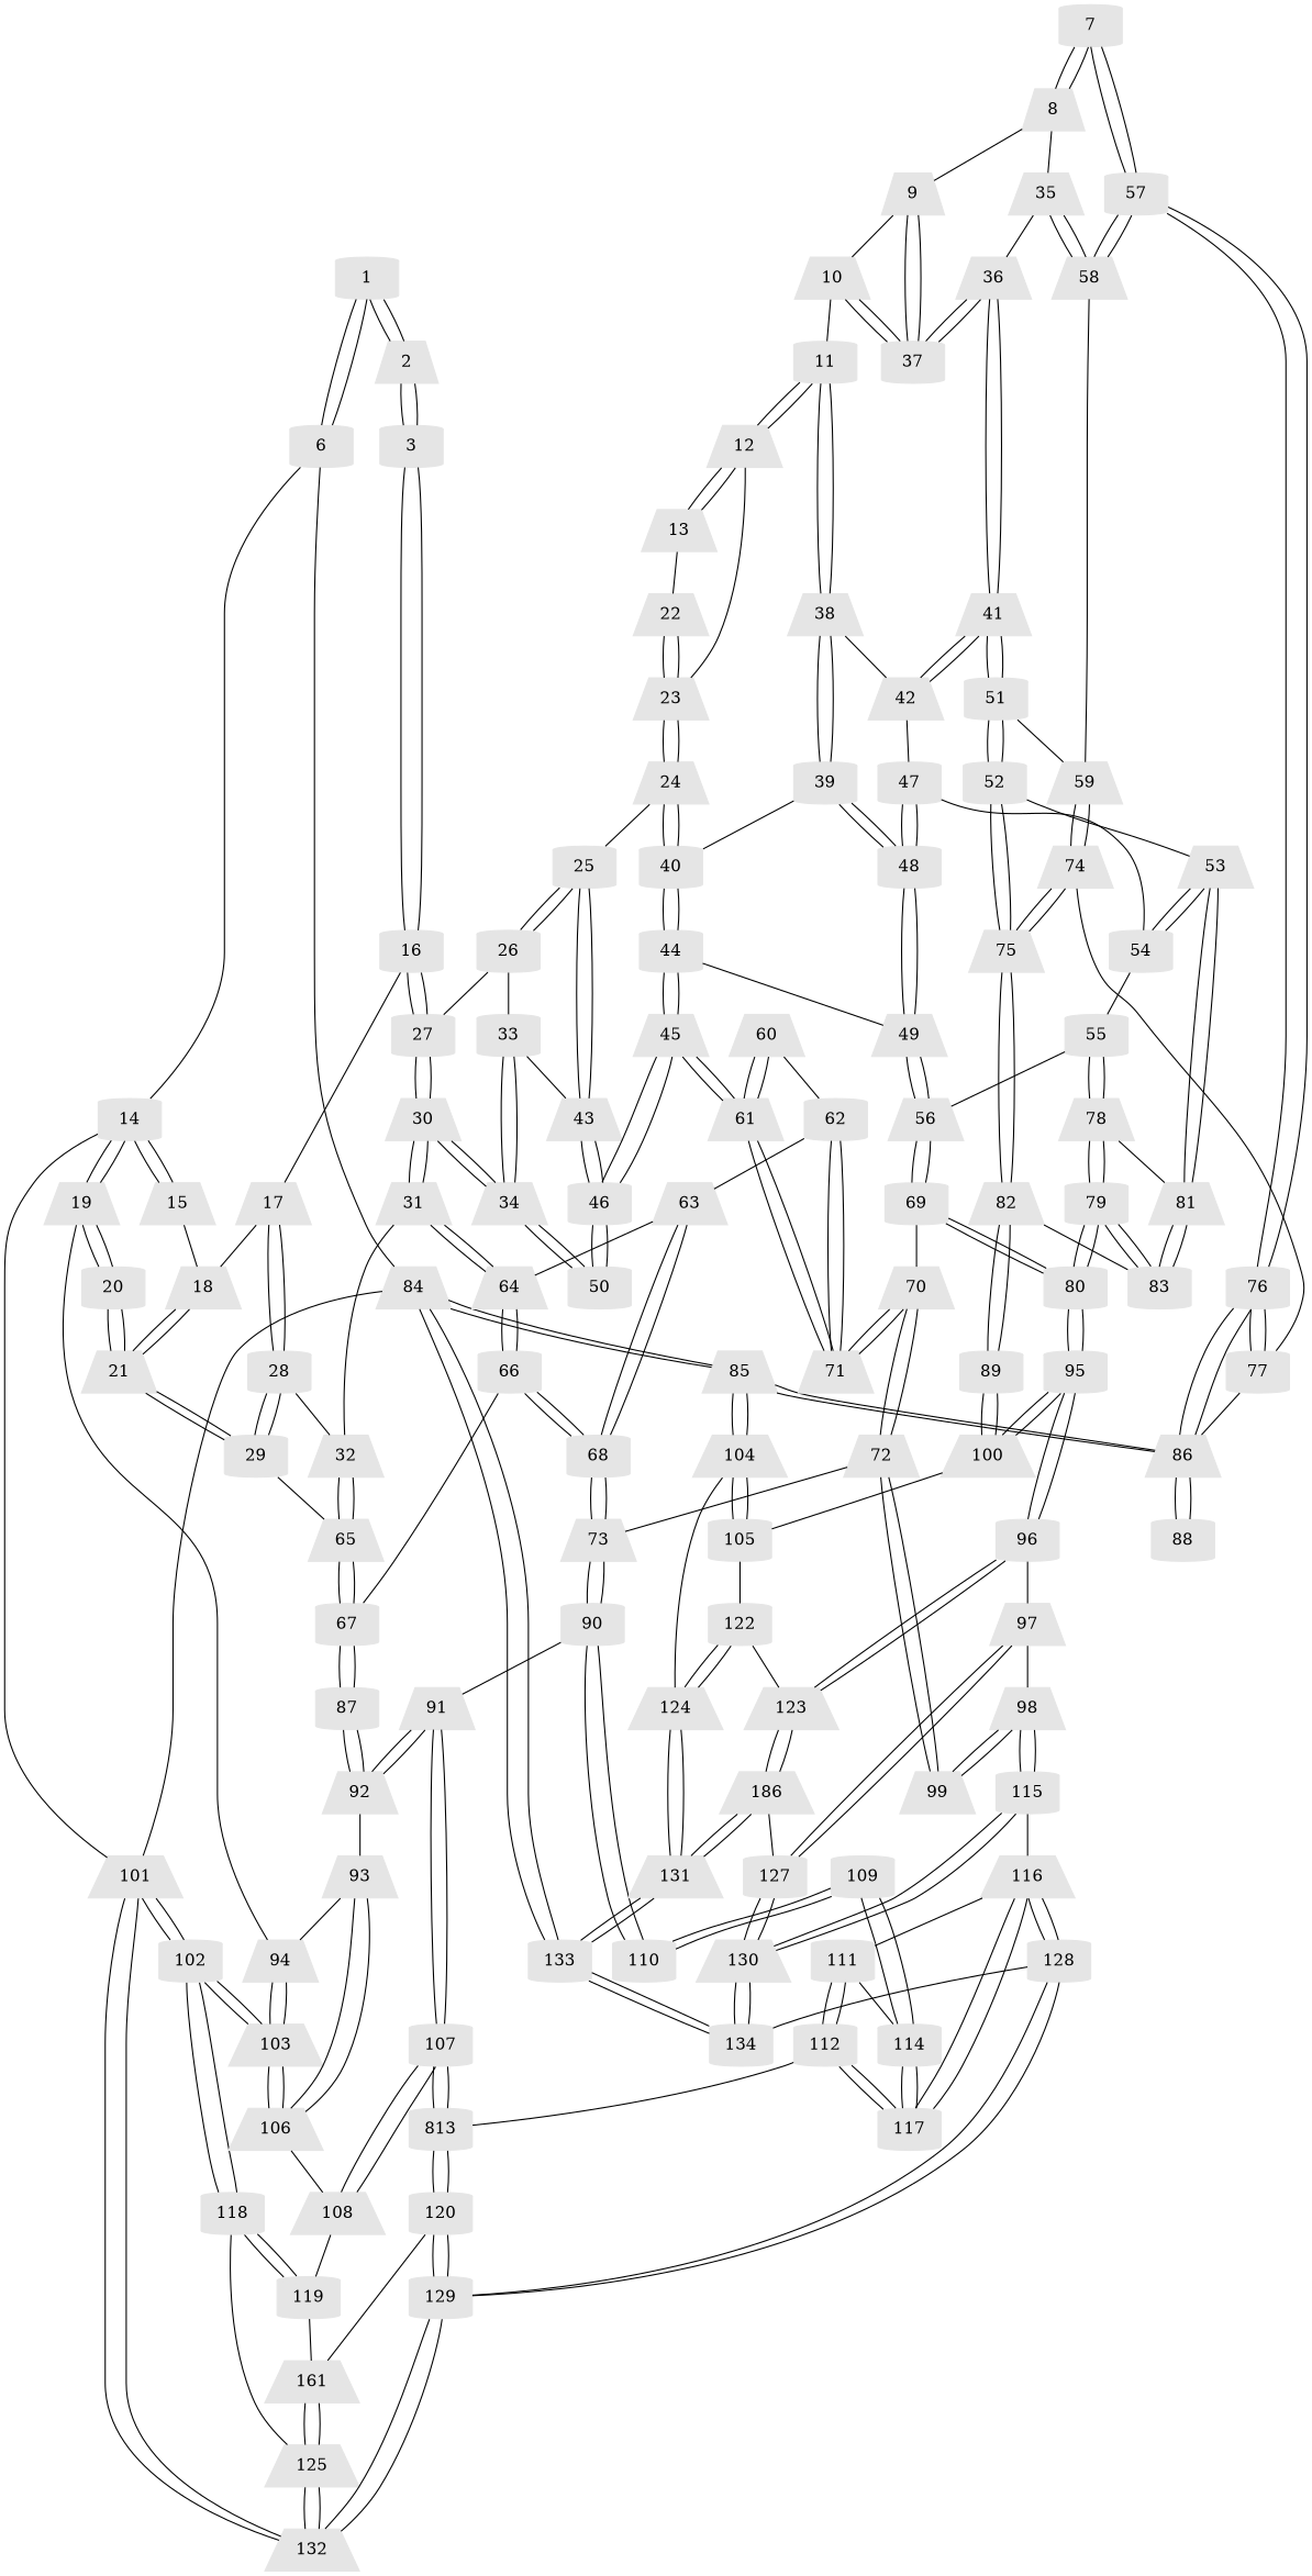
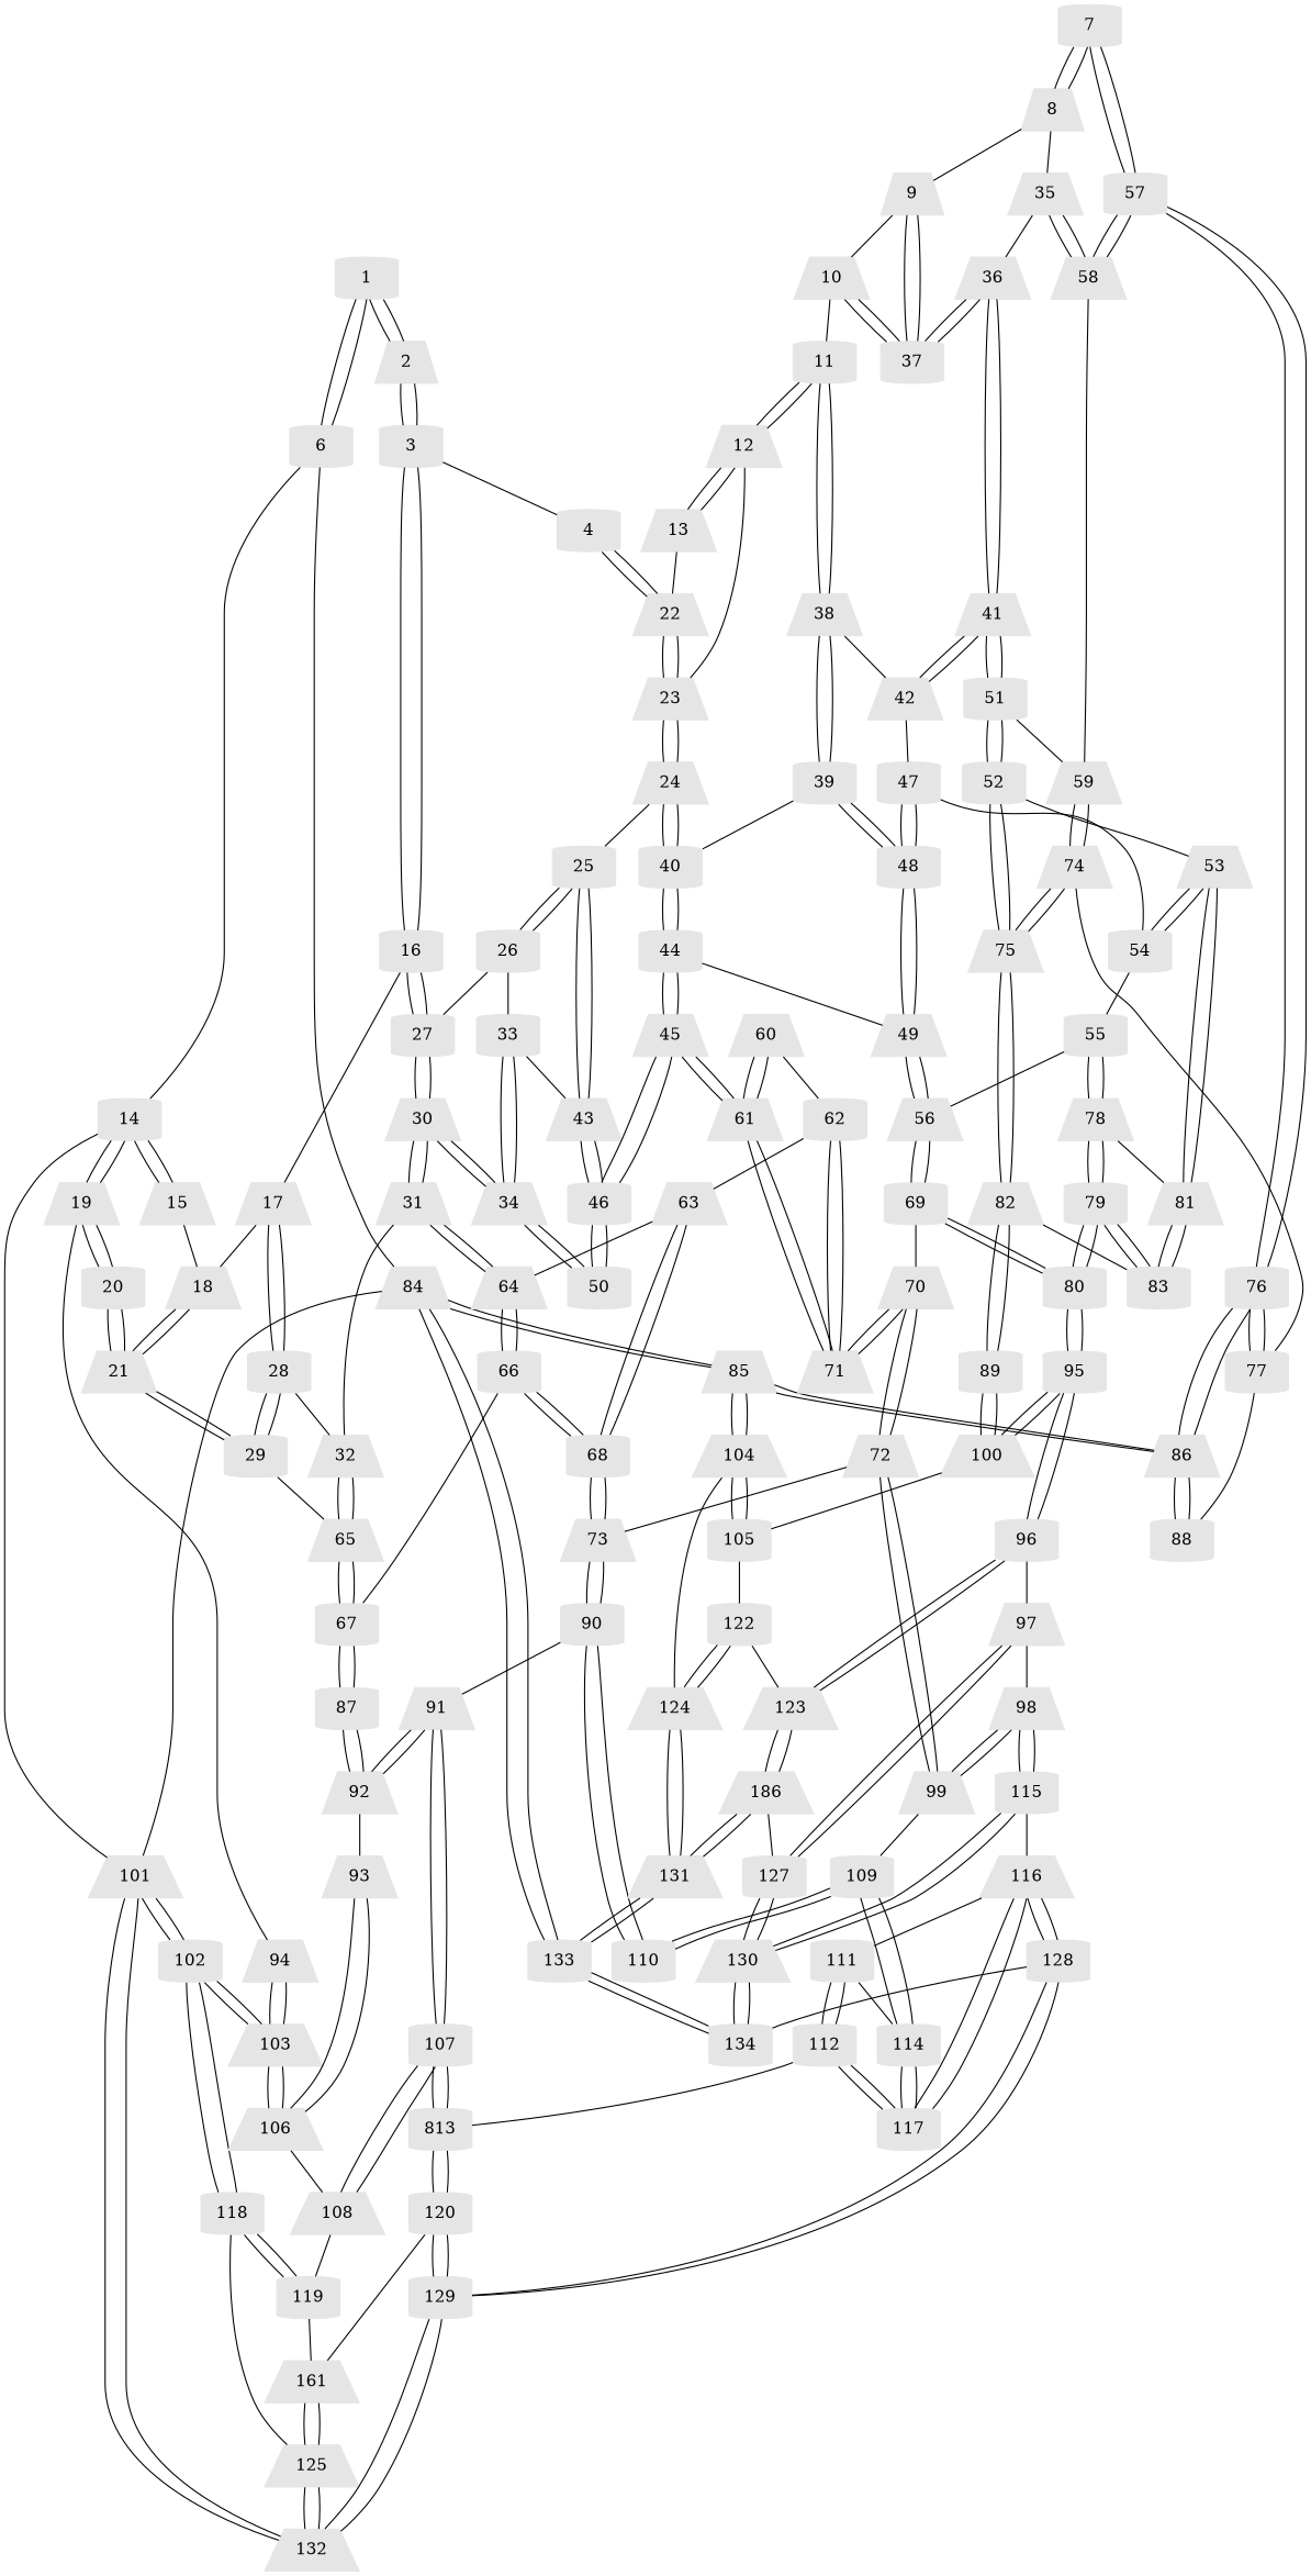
  graph {
    node [color=gray90 shape=trapezium style=filled]
    1 [shape=cylinder]
    2
    6 [shape=cylinder]
    3 [shape=cylinder]
    14 [shape=cylinder]
    84
+   4 [shape=cylinder]
    16 [shape=cylinder]
    22
    17
    27 [shape=cylinder]
    23
    13
    7 [shape=cylinder]
    8
    57 [shape=cylinder]
    15
    19
    101
    85
    133 [shape=cylinder]
    9
    35
    58
    76 [shape=cylinder]
    10
    37 [shape=cylinder]
    36
    11 [shape=cylinder]
    12
    38
    39 [shape=cylinder]
    42
    24
    18
    20 [shape=cylinder]
    94
    102 [shape=cylinder]
    132
    21
    28 [shape=cylinder]
    30
    29 [shape=cylinder]
    32
    103
    87 [shape=cylinder]
    92
    65
    25 [shape=cylinder]
    40 [shape=cylinder]
    26 [shape=cylinder]
    43
    44 [shape=cylinder]
    33 [shape=cylinder]
    46 [shape=cylinder]
    34
    31
    67 [shape=cylinder]
    64
    50 [shape=cylinder]
    66 [shape=cylinder]
    41
    59
    51 [shape=cylinder]
    48 [shape=cylinder]
    47 [shape=cylinder]
    49
    45
    52 [shape=cylinder]
    54 [shape=cylinder]
    61
    56
    71
    55 [shape=cylinder]
    69 [shape=cylinder]
    53
    75
    74
    81
    82
    83 [shape=cylinder]
    78
    79 [shape=cylinder]
    70
    80 [shape=cylinder]
    77 [shape=cylinder]
    86
    60
    62 [shape=cylinder]
    63
    68 [shape=cylinder]
    73
    90 [shape=cylinder]
    72
    95 [shape=cylinder]
    99
    109 [shape=cylinder]
    91
    110 [shape=cylinder]
    88 [shape=cylinder]
    89 [shape=cylinder]
    100
    96 [shape=cylinder]
    104
    134 [shape=cylinder]
    105 [shape=cylinder]
    124
    93
    107 [shape=cylinder]
    108
    n111 [label=813 shape=cylinder]
    106
    97
    123
    98
    127 [shape=cylinder]
    n117 [label=186]
    115 [shape=cylinder]
    130
    116
    114 [shape=cylinder]
    122 [shape=cylinder]
    118 [shape=cylinder]
    119 [shape=cylinder]
    125
    131
    120 [shape=cylinder]
    n128 [label=161]
    117 [shape=cylinder]
    111 [shape=cylinder]
    112 [shape=cylinder]
    129 [shape=cylinder]
    128 [shape=cylinder]
    1 -- 2
    1 -- 2
    1 -- 6
    1 -- 6
    2 -- 3
    2 -- 3
    6 -- 14
    6 -- 84
+   3 -- 4
    3 -- 16
    3 -- 16
    14 -- 15
    14 -- 15
    14 -- 19
    14 -- 19
    14 -- 101
    84 -- 101
    84 -- 85
    84 -- 85
    84 -- 133
    84 -- 133
+   4 -- 22
+   4 -- 22
    16 -- 17
    16 -- 27
    16 -- 27
    22 -- 23
    22 -- 23
    17 -- 18
    17 -- 28
    17 -- 28
    27 -- 30
    27 -- 30
    23 -- 24
    23 -- 24
    13 -- 22
    7 -- 8
    7 -- 8
    7 -- 57
    7 -- 57
    8 -- 9
    8 -- 35
    57 -- 58
    57 -- 58
    57 -- 76
    57 -- 76
    15 -- 18
    19 -- 20
    19 -- 20
    19 -- 94
    101 -- 102
    101 -- 102
    101 -- 132
    101 -- 132
    85 -- 86
    85 -- 86
    85 -- 104
    85 -- 104
    133 -- 134
    133 -- 134
    9 -- 10
    9 -- 37
    9 -- 37
    35 -- 58
    35 -- 58
    35 -- 36
    58 -- 59
    76 -- 77
    76 -- 77
    76 -- 86
    76 -- 86
    10 -- 37
    10 -- 37
    10 -- 11
    36 -- 37
    36 -- 37
    36 -- 41
    36 -- 41
    11 -- 12
    11 -- 12
    11 -- 38
    11 -- 38
    12 -- 23
    12 -- 13
    12 -- 13
    38 -- 39
    38 -- 39
    38 -- 42
    39 -- 40
    39 -- 48
    39 -- 48
    42 -- 47
    24 -- 25
    24 -- 40
    24 -- 40
    18 -- 21
    18 -- 21
    20 -- 21
    20 -- 21
    94 -- 103
    94 -- 103
    102 -- 103
    102 -- 103
    102 -- 118
    102 -- 118
    21 -- 29
    21 -- 29
    28 -- 29
    28 -- 29
    28 -- 32
    30 -- 34
    30 -- 34
    30 -- 31
    30 -- 31
    29 -- 65
    32 -- 65
    32 -- 65
    103 -- 106
    103 -- 106
    87 -- 92
    87 -- 92
    92 -- 93
    65 -- 67
    65 -- 67
    25 -- 26
    25 -- 26
    25 -- 43
    25 -- 43
    40 -- 44
    40 -- 44
    26 -- 27
    26 -- 33
    43 -- 46
    43 -- 46
    44 -- 49
    44 -- 45
    44 -- 45
    33 -- 43
    33 -- 34
    33 -- 34
    46 -- 50
    46 -- 50
    34 -- 50
    34 -- 50
    31 -- 32
    31 -- 64
    31 -- 64
    67 -- 87
    67 -- 87
    64 -- 66
    64 -- 66
    66 -- 67
    66 -- 68
    66 -- 68
    41 -- 42
    41 -- 42
    41 -- 51
    41 -- 51
    59 -- 74
    59 -- 74
    51 -- 59
    51 -- 52
    51 -- 52
    48 -- 49
    48 -- 49
    47 -- 48
    47 -- 48
    47 -- 54
    49 -- 56
    49 -- 56
    45 -- 46
    45 -- 46
    45 -- 61
    45 -- 61
    52 -- 53
    52 -- 75
    52 -- 75
    54 -- 55
    61 -- 71
    61 -- 71
    56 -- 69
    56 -- 69
    55 -- 56
    55 -- 78
    55 -- 78
    69 -- 70
    69 -- 80
    69 -- 80
    53 -- 54
    53 -- 54
    53 -- 81
    53 -- 81
    75 -- 82
    75 -- 82
    74 -- 75
    74 -- 75
    74 -- 77
    81 -- 83
    81 -- 83
    82 -- 83
    82 -- 89
    82 -- 89
    78 -- 81
    78 -- 79
    78 -- 79
    79 -- 83
    79 -- 83
    79 -- 80
    79 -- 80
    70 -- 71
    70 -- 71
    70 -- 72
    70 -- 72
    80 -- 95
    80 -- 95
-   77 -- 86
+   77 -- 88
    86 -- 88
    86 -- 88
    60 -- 61
    60 -- 61
    60 -- 62
    62 -- 71
    62 -- 71
    62 -- 63
    63 -- 64
    63 -- 68
    63 -- 68
    68 -- 73
    68 -- 73
    73 -- 90
    73 -- 90
    90 -- 91
    90 -- 110
    90 -- 110
    72 -- 73
    72 -- 99
    72 -- 99
    95 -- 100
    95 -- 100
    95 -- 96
    95 -- 96
+   99 -- 109
    109 -- 110
    109 -- 110
    109 -- 114
    109 -- 114
    91 -- 92
    91 -- 92
    91 -- 107
    91 -- 107
    89 -- 100
    89 -- 100
    100 -- 105
    96 -- 97
    96 -- 123
    96 -- 123
    104 -- 105
    104 -- 105
    104 -- 124
    105 -- 122
    124 -- 131
    124 -- 131
-   93 -- 94
    93 -- 106
    93 -- 106
    107 -- 108
    107 -- 108
    107 -- n111
    107 -- n111
    108 -- 119
    n111 -- 120
    n111 -- 120
    106 -- 108
    97 -- 98
    97 -- 127
    97 -- 127
    123 -- n117
    123 -- n117
    98 -- 99
    98 -- 99
    98 -- 115
    98 -- 115
    127 -- 130
    127 -- 130
    n117 -- 127
    n117 -- 131
    n117 -- 131
    115 -- 130
    115 -- 130
    115 -- 116
    130 -- 134
    130 -- 134
    116 -- 117
    116 -- 117
    116 -- 111
    116 -- 128
    116 -- 128
    114 -- 117
    114 -- 117
    122 -- 124
    122 -- 124
    122 -- 123
    118 -- 119
    118 -- 119
    118 -- 125
    119 -- n128
    125 -- 132
    125 -- 132
    131 -- 133
    131 -- 133
    120 -- n128
    120 -- 129
    120 -- 129
    n128 -- 125
    n128 -- 125
    111 -- 114
    111 -- 112
    111 -- 112
    112 -- n111
    112 -- 117
    112 -- 117
    129 -- 132
    129 -- 132
    128 -- 134
    128 -- 129
    128 -- 129
  }
